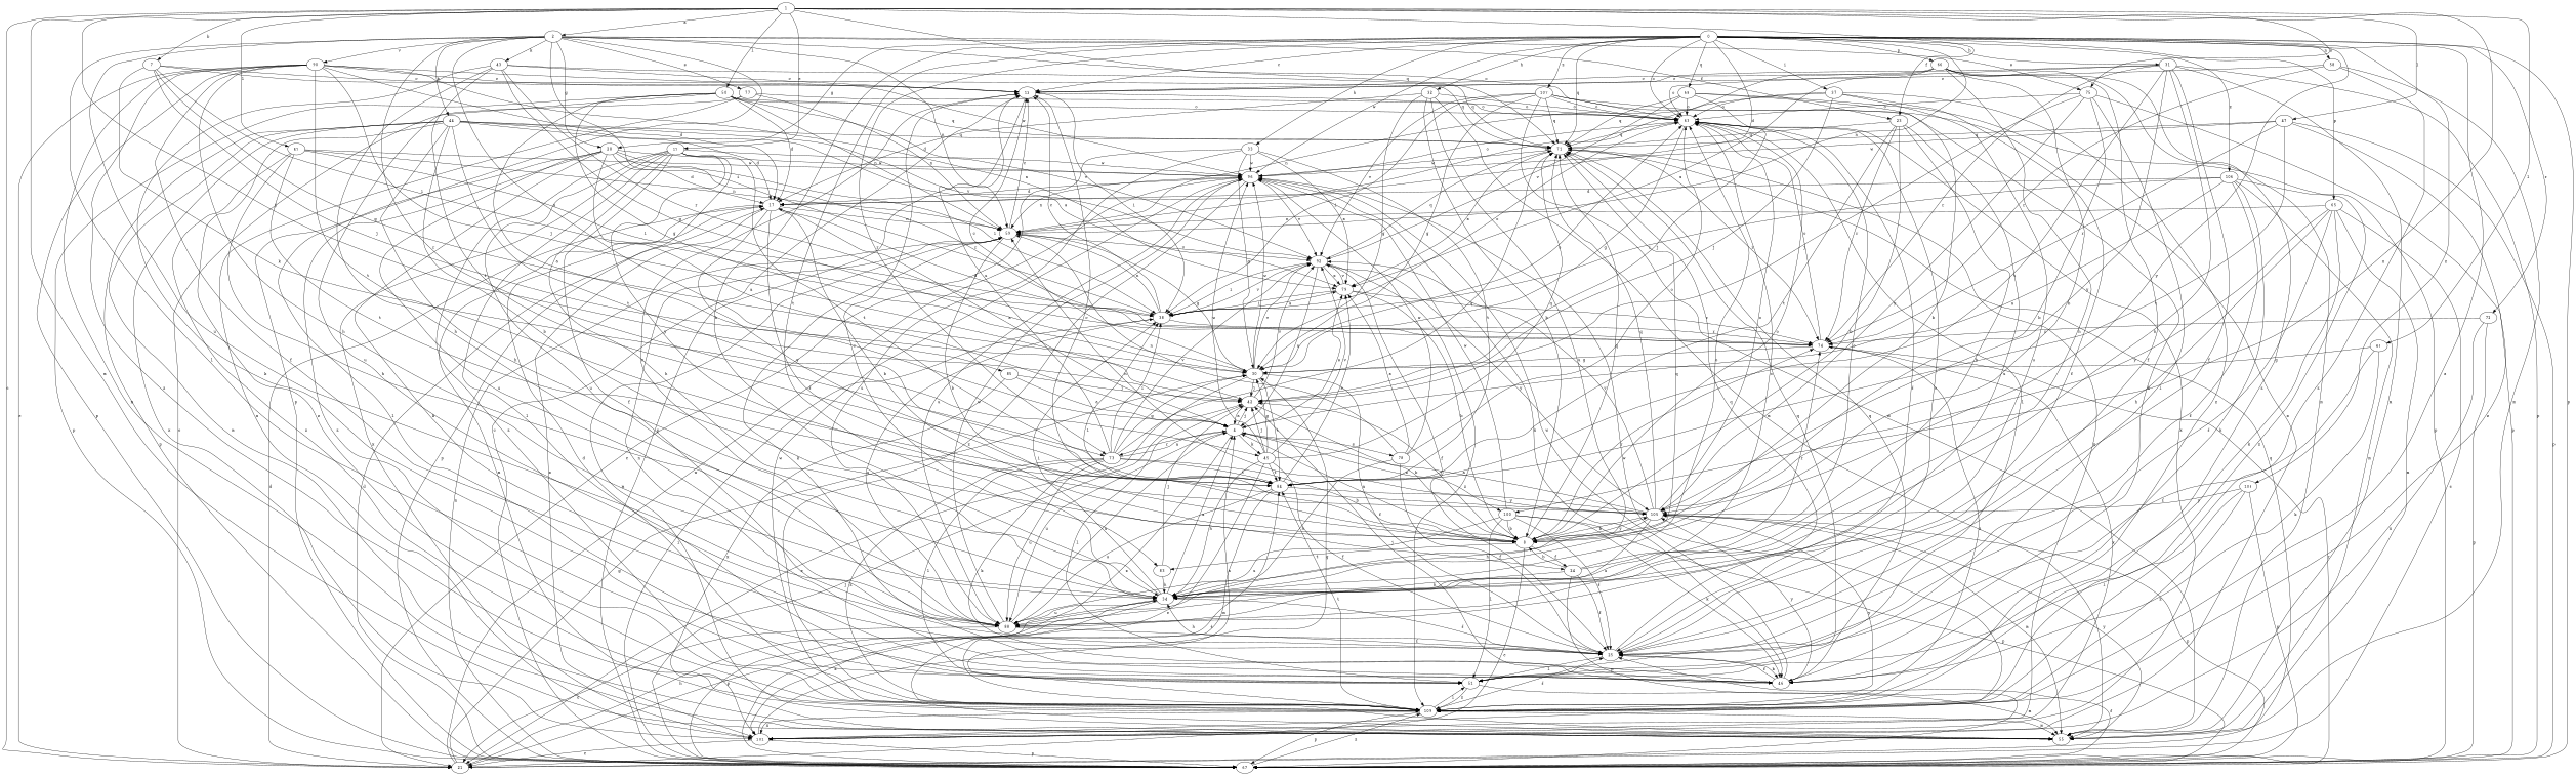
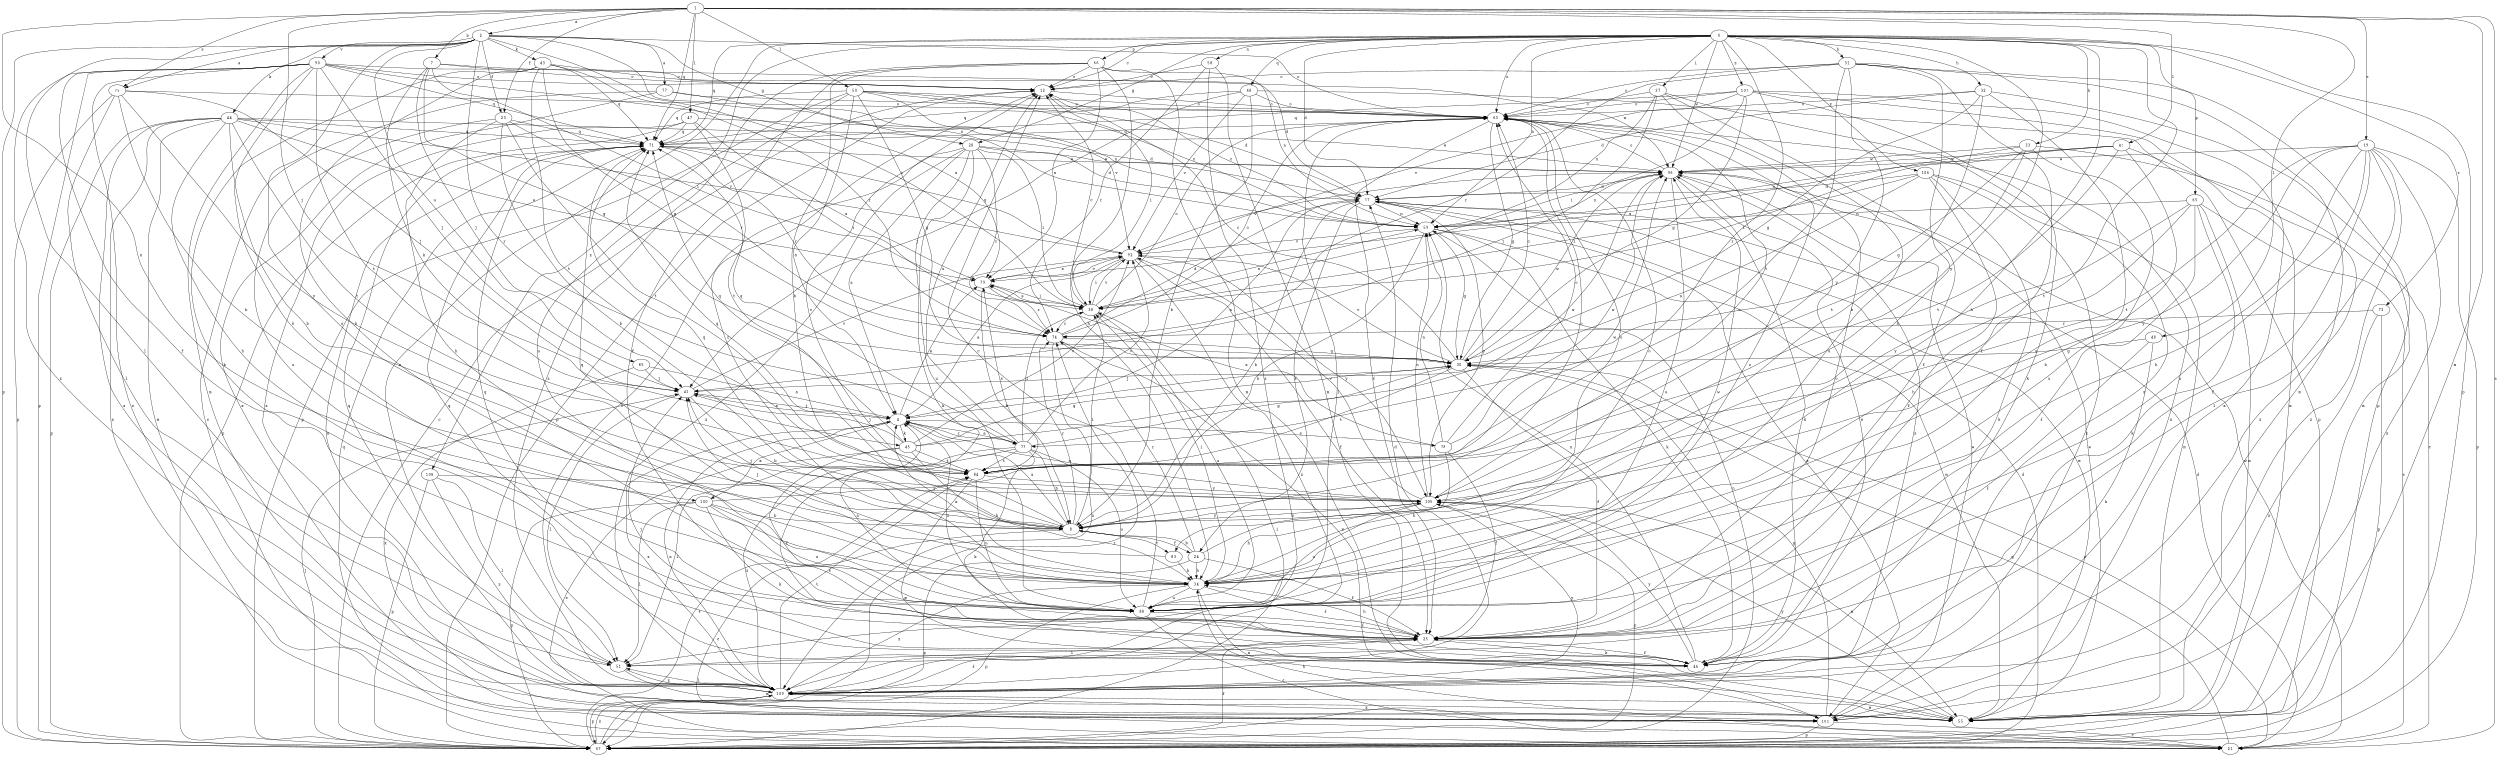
  strict digraph {
    fontname="Courier Prime"
    node [fontname="Courier Prime"]
    edge [fontname="Courier Prime"]
    0
    12
    17
    28
    31
    32
    33
    34
    37
    58
    59
    63
    65
    66
    67
    68
    71
    72
    73
    83
    96
    105
    106
    107
    108
    109
    38
    55
    4
    8
    24
    101
    51
    88
    74
    46
    25
    84
    30
    21
    79
    42
    92
    1
    2
    7
    19
    23
    47
    48
    49
    50
    75
    100
    43
    44
    77
    85
    90
    45
    78
    0 -> 12 [label=c]
    0 -> 17 [label=d]
    0 -> 28 [label=g]
    0 -> 31 [label=h]
    0 -> 32 [label=h]
    0 -> 33 [label=h]
    0 -> 34 [label=h]
    0 -> 37 [label=i]
    0 -> 58 [label=n]
    0 -> 59 [label=n]
    0 -> 63 [label=o]
    0 -> 65 [label=p]
    0 -> 66 [label=p]
    0 -> 67 [label=p]
    0 -> 68 [label=q]
    0 -> 71 [label=q]
    0 -> 72 [label=r]
    0 -> 73 [label=r]
    0 -> 83 [label=t]
    0 -> 96 [label=w]
    0 -> 105 [label=y]
    0 -> 106 [label=z]
    0 -> 107 [label=z]
    0 -> 108 [label=z]
    0 -> 109 [label=z]
    12 -> 63 [label=o]
    12 -> 67 [label=p]
    12 -> 38 [label=i]
    17 -> 59 [label=n]
    17 -> 105 [label=y]
    17 -> 55 [label=m]
    17 -> 4 [label=a]
    17 -> 8 [label=b]
    17 -> 24 [label=f]
    17 -> 101 [label=x]
    28 -> 17 [label=d]
    28 -> 96 [label=w]
    28 -> 109 [label=z]
    28 -> 38 [label=i]
    28 -> 4 [label=a]
    28 -> 51 [label=l]
    28 -> 88 [label=u]
    28 -> 74 [label=r]
    28 -> 46 [label=k]
    31 -> 12 [label=c]
    31 -> 34 [label=h]
    31 -> 63 [label=o]
    31 -> 67 [label=p]
    31 -> 105 [label=y]
    31 -> 55 [label=m]
    31 -> 74 [label=r]
    31 -> 25 [label=f]
    31 -> 84 [label=t]
    32 -> 17 [label=d]
    32 -> 63 [label=o]
    32 -> 55 [label=m]
    32 -> 8 [label=b]
    32 -> 88 [label=u]
    32 -> 30 [label=g]
    33 -> 96 [label=w]
    33 -> 88 [label=u]
    33 -> 84 [label=t]
    33 -> 30 [label=g]
    33 -> 21 [label=e]
    33 -> 79 [label=s]
    34 -> 12 [label=c]
    34 -> 63 [label=o]
    34 -> 67 [label=p]
    34 -> 71 [label=q]
+   34 -> 109 [label=z]
    34 -> 38 [label=i]
    34 -> 4 [label=a]
    34 -> 101 [label=x]
    34 -> 88 [label=u]
    34 -> 25 [label=f]
    37 -> 59 [label=n]
    37 -> 63 [label=o]
    37 -> 109 [label=z]
    37 -> 88 [label=u]
    37 -> 25 [label=f]
    37 -> 42 [label=j]
    58 -> 12 [label=c]
    58 -> 109 [label=z]
    58 -> 55 [label=m]
    58 -> 74 [label=r]
    59 -> 12 [label=c]
    59 -> 55 [label=m]
    59 -> 8 [label=b]
    59 -> 46 [label=k]
    59 -> 30 [label=g]
    59 -> 92 [label=v]
    63 -> 71 [label=q]
    63 -> 101 [label=x]
    63 -> 51 [label=l]
    63 -> 25 [label=f]
    63 -> 30 [label=g]
    65 -> 34 [label=h]
    65 -> 59 [label=n]
    65 -> 105 [label=y]
    65 -> 55 [label=m]
    65 -> 46 [label=k]
    65 -> 25 [label=f]
    65 -> 21 [label=e]
    66 -> 12 [label=c]
    66 -> 34 [label=h]
    66 -> 59 [label=n]
    66 -> 109 [label=z]
    66 -> 55 [label=m]
    66 -> 8 [label=b]
    66 -> 25 [label=f]
    66 -> 79 [label=s]
    67 -> 12 [label=c]
    67 -> 17 [label=d]
    67 -> 59 [label=n]
    67 -> 109 [label=z]
    67 -> 38 [label=i]
    67 -> 74 [label=r]
    67 -> 25 [label=f]
    67 -> 84 [label=t]
    67 -> 42 [label=j]
    68 -> 63 [label=o]
    68 -> 67 [label=p]
    68 -> 71 [label=q]
    68 -> 8 [label=b]
    68 -> 42 [label=j]
    68 -> 92 [label=v]
    71 -> 96 [label=w]
    71 -> 101 [label=x]
    71 -> 74 [label=r]
    71 -> 79 [label=s]
    72 -> 67 [label=p]
    72 -> 101 [label=x]
    72 -> 74 [label=r]
    73 -> 12 [label=u]
    73 -> 71 [label=q]
    73 -> 109 [label=z]
    73 -> 38 [label=i]
    73 -> 4 [label=a]
    73 -> 8 [label=b]
    73 -> 51 [label=l]
    73 -> 88 [label=u]
    73 -> 46 [label=k]
    73 -> 84 [label=t]
    73 -> 30 [label=g]
    73 -> 92 [label=v]
    83 -> 34 [label=h]
    83 -> 42 [label=j]
    96 -> 17 [label=d]
    96 -> 59 [label=n]
    96 -> 63 [label=o]
    96 -> 109 [label=z]
    96 -> 88 [label=u]
    96 -> 46 [label=k]
    96 -> 92 [label=v]
    105 -> 34 [label=h]
    105 -> 59 [label=n]
    105 -> 63 [label=o]
    105 -> 67 [label=p]
    105 -> 71 [label=q]
    105 -> 55 [label=m]
    105 -> 4 [label=a]
    105 -> 8 [label=b]
    105 -> 88 [label=u]
    105 -> 92 [label=v]
    106 -> 17 [label=d]
    106 -> 109 [label=z]
    106 -> 38 [label=i]
    106 -> 55 [label=m]
    106 -> 4 [label=a]
    106 -> 46 [label=k]
    106 -> 25 [label=f]
    107 -> 63 [label=o]
    107 -> 71 [label=q]
    107 -> 38 [label=i]
    107 -> 55 [label=m]
    107 -> 101 [label=x]
    107 -> 46 [label=k]
    107 -> 30 [label=g]
    107 -> 92 [label=v]
    108 -> 67 [label=p]
    108 -> 105 [label=y]
    108 -> 109 [label=z]
    108 -> 51 [label=l]
    109 -> 17 [label=d]
    109 -> 67 [label=p]
    109 -> 105 [label=y]
    109 -> 55 [label=m]
    109 -> 4 [label=a]
    109 -> 101 [label=x]
    109 -> 51 [label=l]
    109 -> 25 [label=f]
    109 -> 84 [label=t]
    38 -> 12 [label=c]
    38 -> 59 [label=n]
    38 -> 63 [label=o]
    38 -> 88 [label=u]
    38 -> 74 [label=r]
    38 -> 79 [label=s]
    38 -> 92 [label=v]
    55 -> 96 [label=w]
    55 -> 105 [label=y]
    4 -> 73 [label=r]
    4 -> 109 [label=z]
    4 -> 88 [label=u]
    4 -> 79 [label=s]
    4 -> 42 [label=j]
    4 -> 100 [label=x]
    4 -> 45 [label=k]
    4 -> 78 [label=s]
    8 -> 12 [label=c]
    8 -> 63 [label=o]
    8 -> 71 [label=q]
    8 -> 83 [label=t]
    8 -> 105 [label=y]
    8 -> 38 [label=i]
    8 -> 4 [label=a]
    8 -> 24 [label=f]
    8 -> 74 [label=r]
    8 -> 21 [label=e]
    8 -> 42 [label=j]
    24 -> 34 [label=h]
    24 -> 63 [label=o]
    24 -> 67 [label=p]
    24 -> 8 [label=b]
    24 -> 74 [label=r]
    24 -> 25 [label=f]
    101 -> 67 [label=p]
    101 -> 96 [label=w]
    101 -> 30 [label=g]
    101 -> 21 [label=e]
    51 -> 71 [label=q]
    51 -> 109 [label=z]
    51 -> 55 [label=m]
    88 -> 12 [label=c]
    88 -> 63 [label=o]
    88 -> 96 [label=w]
    88 -> 4 [label=a]
    88 -> 25 [label=f]
    88 -> 21 [label=e]
    74 -> 17 [label=d]
    74 -> 63 [label=o]
    74 -> 109 [label=z]
    74 -> 101 [label=x]
    74 -> 30 [label=g]
    46 -> 59 [label=n]
    46 -> 71 [label=q]
    46 -> 96 [label=w]
    46 -> 105 [label=y]
    46 -> 25 [label=f]
    46 -> 42 [label=j]
    25 -> 34 [label=h]
    25 -> 63 [label=o]
    25 -> 71 [label=q]
    25 -> 51 [label=l]
    25 -> 46 [label=k]
    84 -> 105 [label=y]
    84 -> 55 [label=m]
    84 -> 88 [label=u]
    84 -> 79 [label=s]
    30 -> 12 [label=c]
    30 -> 63 [label=o]
    30 -> 96 [label=w]
    30 -> 25 [label=f]
    30 -> 84 [label=t]
    30 -> 21 [label=e]
    30 -> 42 [label=j]
    30 -> 92 [label=v]
    21 -> 17 [label=d]
    21 -> 34 [label=h]
    21 -> 71 [label=q]
    21 -> 96 [label=w]
    21 -> 30 [label=g]
    79 -> 38 [label=i]
    79 -> 8 [label=b]
    79 -> 74 [label=r]
    79 -> 92 [label=v]
    42 -> 4 [label=a]
    42 -> 8 [label=b]
    42 -> 51 [label=l]
    42 -> 92 [label=v]
    92 -> 71 [label=q]
    92 -> 105 [label=y]
    92 -> 109 [label=z]
    92 -> 38 [label=i]
    92 -> 4 [label=a]
    92 -> 25 [label=f]
    92 -> 79 [label=s]
    1 -> 71 [label=q]
    1 -> 55 [label=m]
    1 -> 21 [label=e]
    1 -> 42 [label=j]
    1 -> 2 [label=a]
    1 -> 7 [label=b]
    1 -> 19 [label=e]
    1 -> 23 [label=f]
    1 -> 47 [label=l]
    1 -> 48 [label=l]
    1 -> 49 [label=l]
    1 -> 50 [label=l]
    1 -> 75 [label=s]
    1 -> 100 [label=x]
    2 -> 28 [label=g]
    2 -> 59 [label=n]
    2 -> 63 [label=o]
    2 -> 67 [label=p]
    2 -> 73 [label=r]
    2 -> 38 [label=i]
    2 -> 51 [label=l]
    2 -> 88 [label=u]
    2 -> 23 [label=f]
    2 -> 75 [label=s]
    2 -> 43 [label=k]
    2 -> 44 [label=k]
    2 -> 77 [label=s]
    2 -> 85 [label=u]
    2 -> 90 [label=v]
    7 -> 12 [label=c]
    7 -> 96 [label=w]
    7 -> 38 [label=i]
    7 -> 30 [label=g]
    7 -> 42 [label=j]
    7 -> 45 [label=k]
    19 -> 34 [label=h]
    19 -> 67 [label=p]
    19 -> 96 [label=w]
    19 -> 105 [label=y]
    19 -> 109 [label=z]
    19 -> 101 [label=x]
    19 -> 51 [label=l]
    19 -> 88 [label=u]
    19 -> 25 [label=f]
    19 -> 84 [label=t]
    23 -> 34 [label=h]
    23 -> 71 [label=q]
    23 -> 8 [label=b]
    23 -> 88 [label=u]
    23 -> 74 [label=r]
    23 -> 84 [label=t]
    47 -> 67 [label=p]
    47 -> 71 [label=q]
    47 -> 96 [label=w]
    47 -> 109 [label=z]
    47 -> 74 [label=r]
    47 -> 84 [label=t]
    48 -> 46 [label=k]
    48 -> 25 [label=f]
    48 -> 30 [label=g]
    49 -> 34 [label=h]
    49 -> 59 [label=n]
    49 -> 96 [label=w]
    49 -> 109 [label=z]
    49 -> 38 [label=i]
    49 -> 84 [label=t]
    50 -> 17 [label=d]
    50 -> 59 [label=n]
    50 -> 63 [label=o]
    50 -> 67 [label=p]
    50 -> 71 [label=q]
    50 -> 4 [label=a]
    50 -> 88 [label=u]
    50 -> 30 [label=g]
    50 -> 92 [label=v]
    75 -> 63 [label=o]
    75 -> 67 [label=p]
    75 -> 105 [label=y]
    75 -> 8 [label=b]
    75 -> 51 [label=l]
    75 -> 42 [label=j]
    100 -> 67 [label=p]
    100 -> 96 [label=w]
    100 -> 8 [label=b]
    100 -> 51 [label=l]
    100 -> 88 [label=u]
    100 -> 46 [label=k]
    100 -> 25 [label=f]
    43 -> 12 [label=c]
    43 -> 34 [label=h]
    43 -> 71 [label=q]
    43 -> 74 [label=r]
    43 -> 46 [label=k]
    43 -> 84 [label=t]
    43 -> 30 [label=g]
    44 -> 17 [label=d]
    44 -> 34 [label=h]
    44 -> 67 [label=p]
    44 -> 71 [label=q]
    44 -> 109 [label=z]
    44 -> 55 [label=m]
    44 -> 8 [label=b]
    44 -> 101 [label=x]
    44 -> 84 [label=t]
    44 -> 79 [label=s]
    44 -> 92 [label=v]
    77 -> 59 [label=n]
    77 -> 63 [label=o]
    77 -> 101 [label=x]
    77 -> 21 [label=e]
    85 -> 4 [label=a]
    85 -> 101 [label=x]
    85 -> 42 [label=j]
    90 -> 12 [label=c]
    90 -> 17 [label=d]
    90 -> 34 [label=h]
    90 -> 67 [label=p]
    90 -> 71 [label=q]
    90 -> 109 [label=z]
    90 -> 55 [label=m]
    90 -> 25 [label=f]
    90 -> 84 [label=t]
    90 -> 21 [label=e]
    90 -> 79 [label=s]
    90 -> 42 [label=j]
    45 -> 34 [label=h]
    45 -> 71 [label=q]
    45 -> 96 [label=w]
    45 -> 25 [label=f]
    45 -> 84 [label=t]
    45 -> 30 [label=g]
    45 -> 21 [label=e]
    45 -> 42 [label=j]
    45 -> 92 [label=v]
    78 -> 34 [label=h]
    78 -> 59 [label=n]
    78 -> 63 [label=o]
    78 -> 96 [label=w]
    78 -> 25 [label=f]
    78 -> 79 [label=s]
  }
